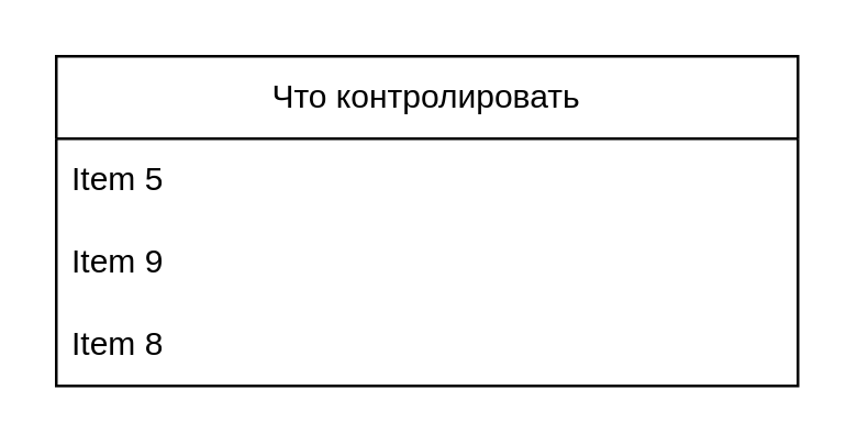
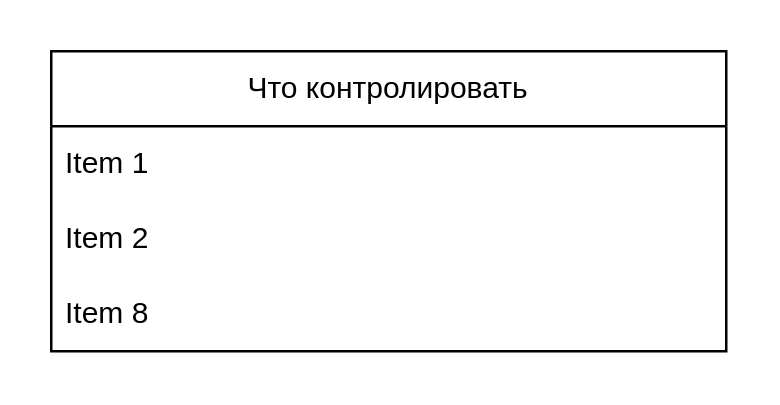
  <mxCell id="0" />
  <mxCell id="1" parent="0" />
  <mxCell id="2" value="Что контролировать" style="swimlane;fontStyle=0;childLayout=stackLayout;horizontal=1;startSize=30;horizontalStack=0;resizeParent=1;resizeParentMax=0;resizeLast=0;collapsible=1;marginBottom=0;whiteSpace=wrap;html=1;" vertex="1" parent="1"><mxGeometry x="20" y="20" width="270" height="120" as="geometry" /></mxCell>
- <mxCell id="3" value="Item 5" style="text;strokeColor=none;fillColor=none;align=left;verticalAlign=middle;spacingLeft=4;spacingRight=4;overflow=hidden;points=[[0,0.5],[1,0.5]];portConstraint=eastwest;rotatable=0;whiteSpace=wrap;html=1;" vertex="1" parent="2"><mxGeometry y="30" width="270" height="30" as="geometry" /></mxCell>
- <mxCell id="4" value="Item 9" style="text;strokeColor=none;fillColor=none;align=left;verticalAlign=middle;spacingLeft=4;spacingRight=4;overflow=hidden;points=[[0,0.5],[1,0.5]];portConstraint=eastwest;rotatable=0;whiteSpace=wrap;html=1;" vertex="1" parent="2"><mxGeometry y="60" width="270" height="30" as="geometry" /></mxCell>
+ <mxCell id="3" value="Item 1" style="text;strokeColor=none;fillColor=none;align=left;verticalAlign=middle;spacingLeft=4;spacingRight=4;overflow=hidden;points=[[0,0.5],[1,0.5]];portConstraint=eastwest;rotatable=0;whiteSpace=wrap;html=1;" vertex="1" parent="2"><mxGeometry y="30" width="270" height="30" as="geometry" /></mxCell>
+ <mxCell id="4" value="Item 2" style="text;strokeColor=none;fillColor=none;align=left;verticalAlign=middle;spacingLeft=4;spacingRight=4;overflow=hidden;points=[[0,0.5],[1,0.5]];portConstraint=eastwest;rotatable=0;whiteSpace=wrap;html=1;" vertex="1" parent="2"><mxGeometry y="60" width="270" height="30" as="geometry" /></mxCell>
  <mxCell id="5" value="Item 8" style="text;strokeColor=none;fillColor=none;align=left;verticalAlign=middle;spacingLeft=4;spacingRight=4;overflow=hidden;points=[[0,0.5],[1,0.5]];portConstraint=eastwest;rotatable=0;whiteSpace=wrap;html=1;" vertex="1" parent="2"><mxGeometry y="90" width="270" height="30" as="geometry" /></mxCell>
